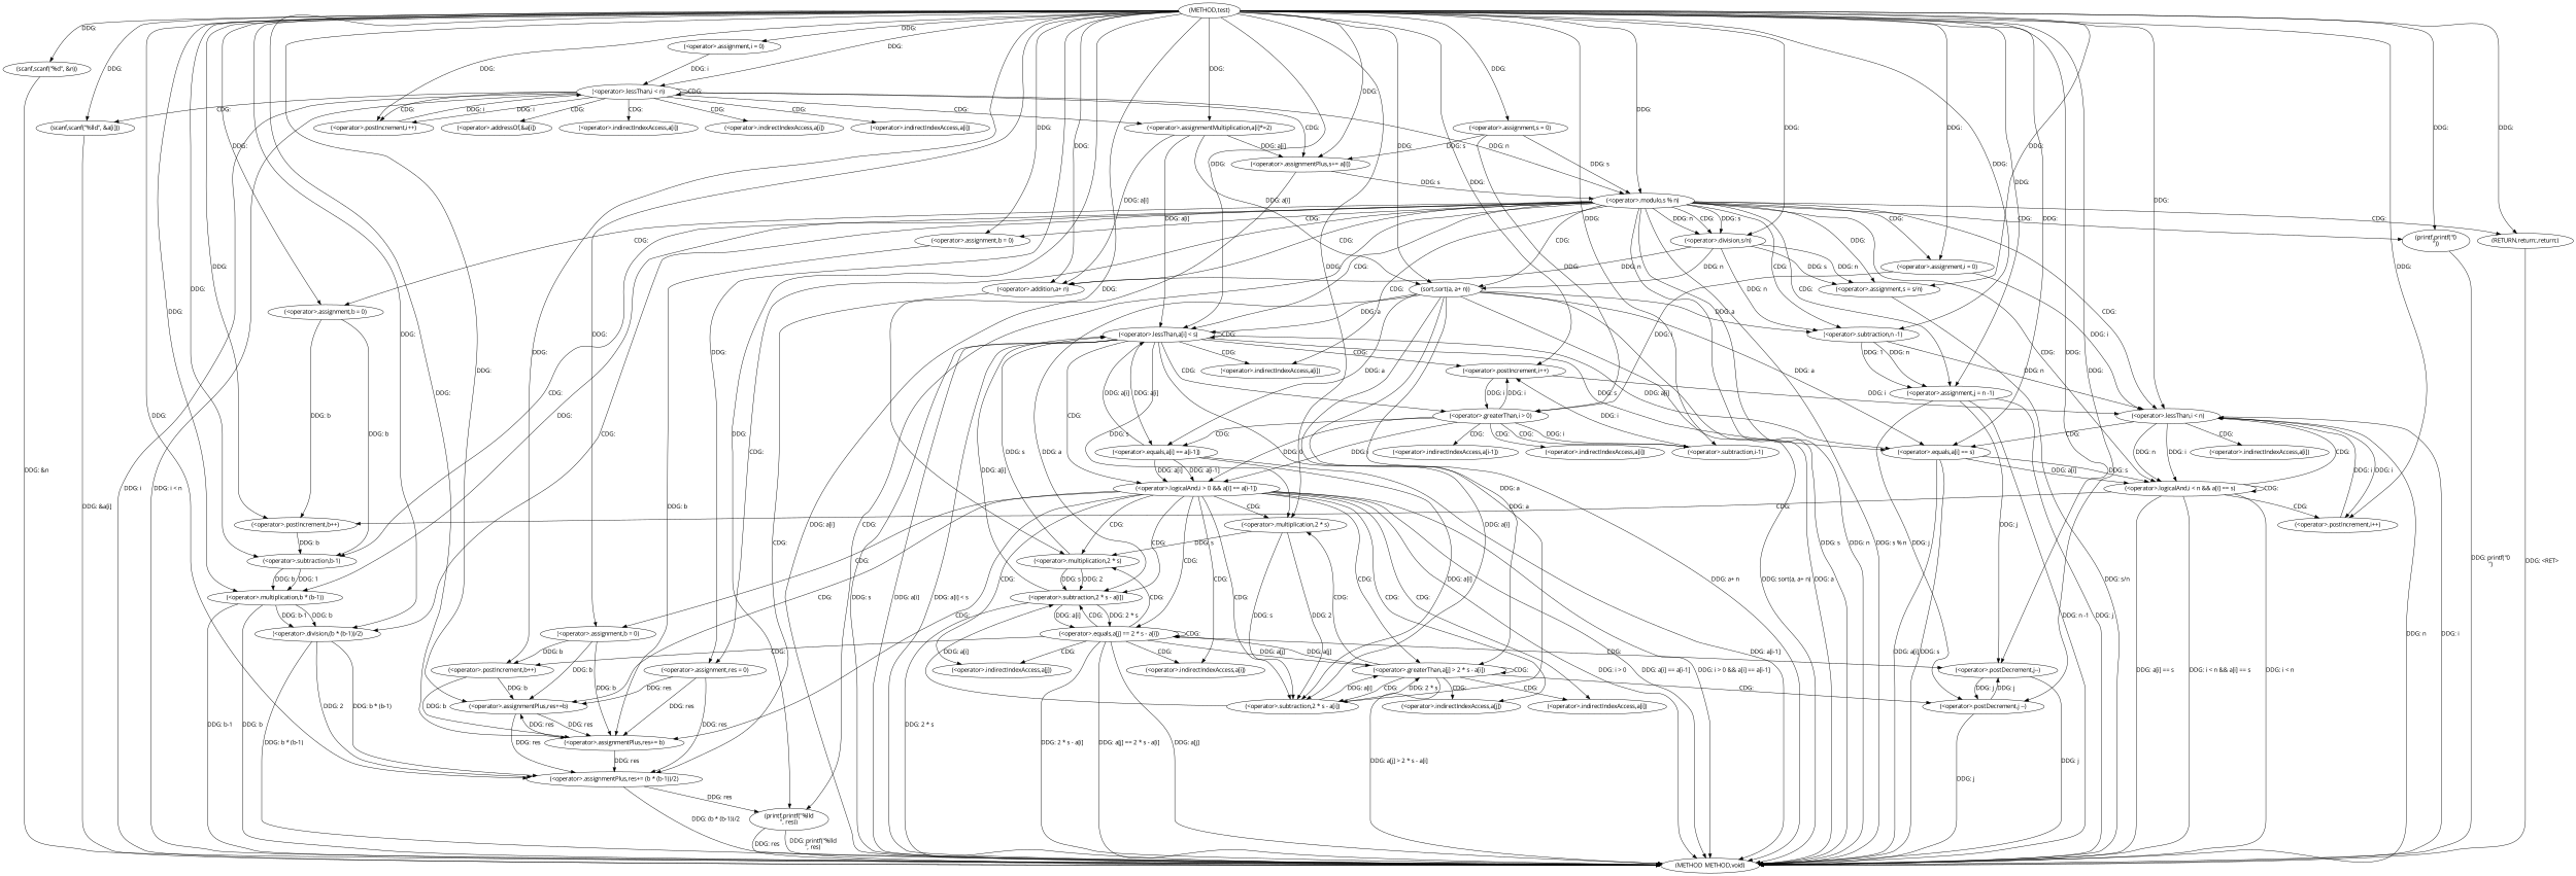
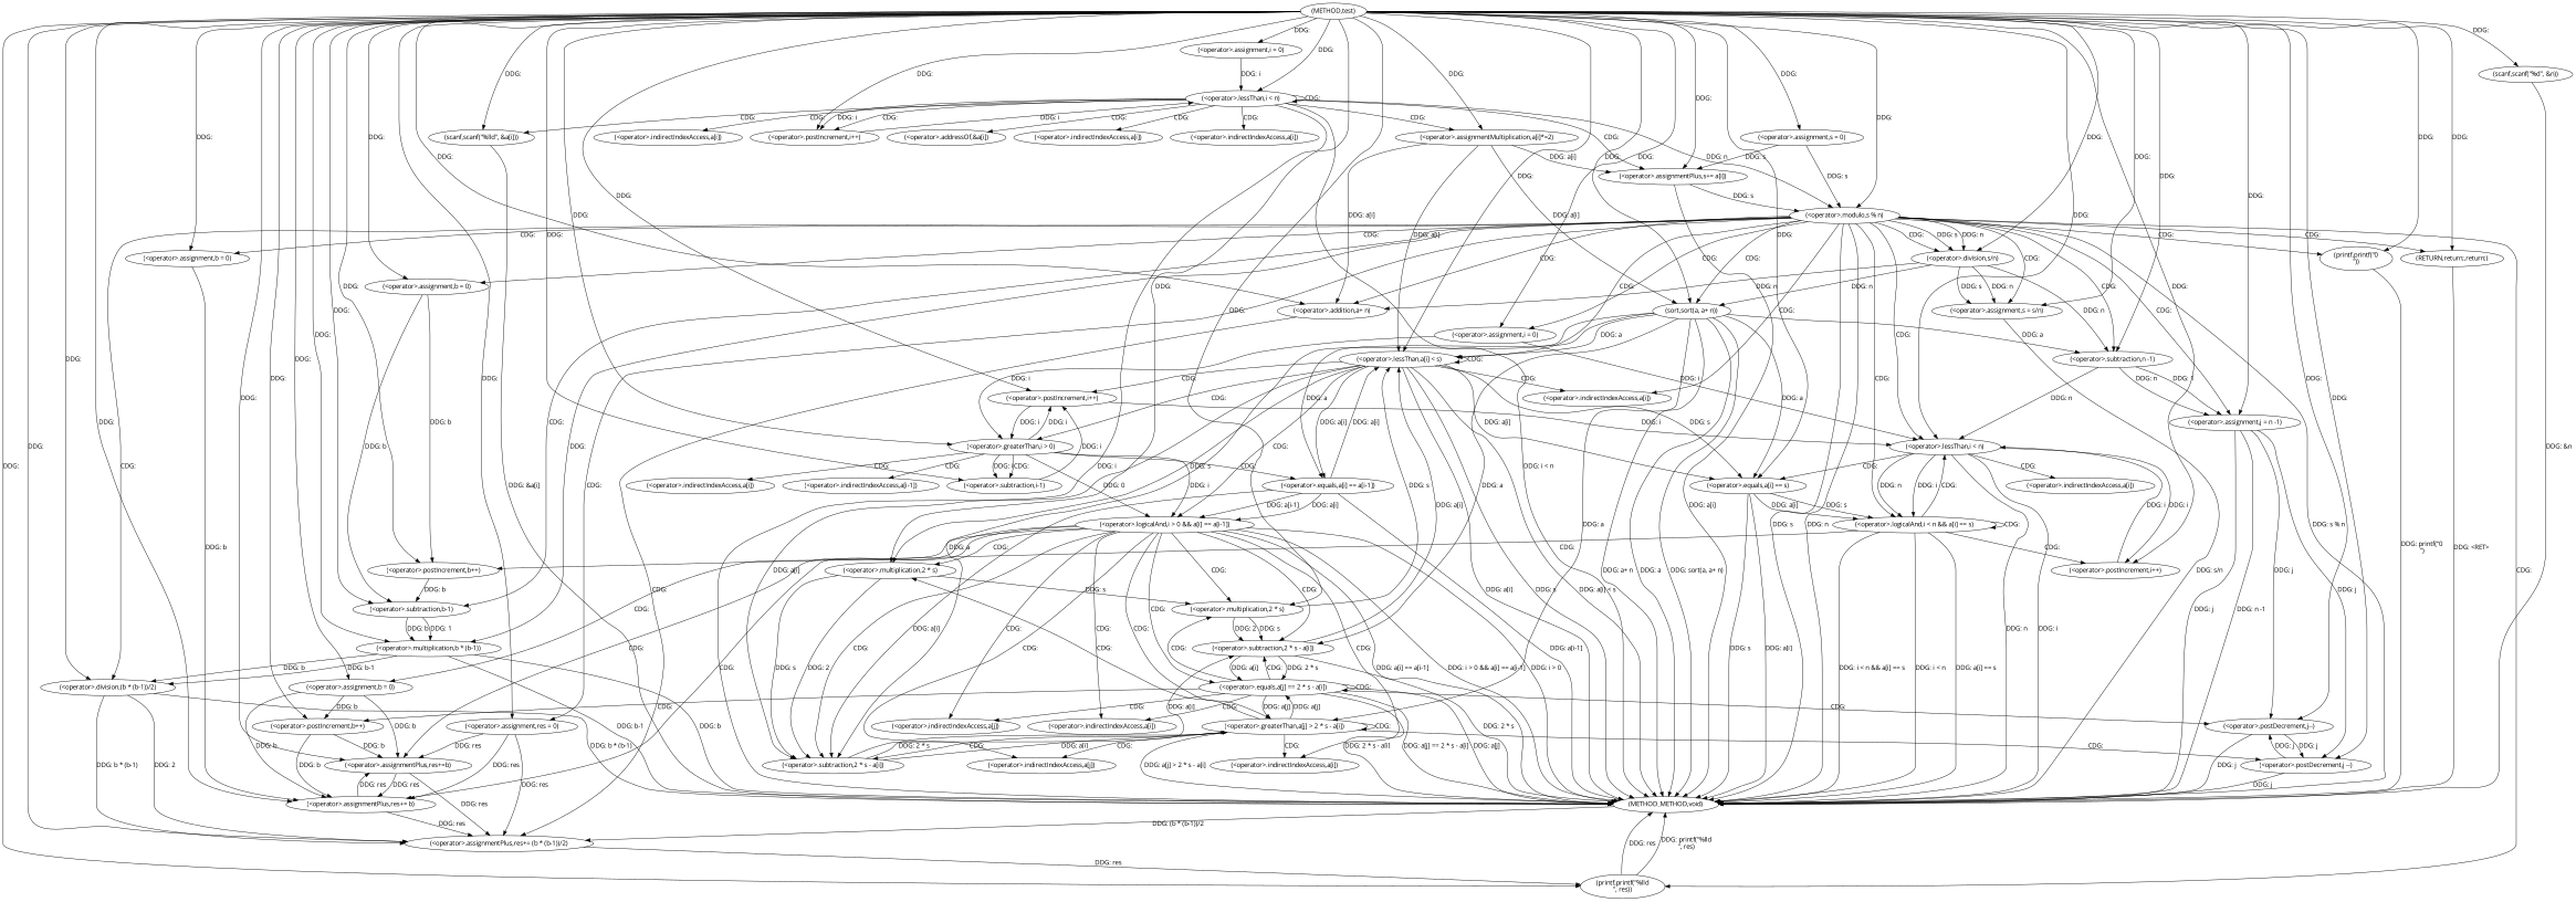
  digraph {
    fontname="Open Sans"
    node [fontname="Open Sans"]
    edge [fontname="Open Sans"]
    n1 [label="(METHOD,test)"]
    n2 [label="(scanf,scanf(\"%d\", &n))"]
    n3 [label="(<operator>.assignment,s = 0)"]
    n4 [label="(<operator>.assignment,s = s/n)"]
    n5 [label="(sort,sort(a, a+ n))"]
    n6 [label="(<operator>.assignment,b = 0)"]
    n7 [label="(<operator>.assignment,res = 0)"]
    n8 [label="(<operator>.assignment,j = n -1)"]
    n9 [label="(<operator>.assignment,b = 0)"]
    n10 [label="(<operator>.assignmentPlus,res+= (b * (b-1))/2)"]
    n11 [label="(printf,printf(\"%lld\n\", res))"]
    n12 [label="(<operator>.assignment,i = 0)"]
    n13 [label="(<operator>.lessThan,i < n)"]
    n14 [label="(<operator>.postIncrement,i++)"]
    n15 [label="(<operator>.modulo,s % n)"]
    n16 [label="(<operator>.assignment,i = 0)"]
    n17 [label="(<operator>.lessThan,a[i] < s)"]
    n18 [label="(<operator>.postIncrement,i++)"]
    n19 [label="(scanf,scanf(\"%lld\", &a[i]))"]
    n20 [label="(<operator>.assignmentMultiplication,a[i]*=2)"]
    n21 [label="(<operator>.assignmentPlus,s+= a[i])"]
    n22 [label="(printf,printf(\"0\n\"))"]
    n23 [label="(RETURN,return;,return;)"]
    n24 [label="(<operator>.division,s/n)"]
    n25 [label="(<operator>.addition,a+ n)"]
    n26 [label="(<operator>.subtraction,n -1)"]
    n27 [label="(<operator>.assignment,b = 0)"]
    n28 [label="(<operator>.assignmentPlus,res+=b)"]
    n29 [label="(<operator>.postIncrement,i++)"]
    n30 [label="(<operator>.postIncrement,b++)"]
    n31 [label="(<operator>.division,(b * (b-1))/2)"]
    n32 [label="(<operator>.postDecrement,j --)"]
    n33 [label="(<operator>.lessThan,i < n)"]
    n34 [label="(<operator>.equals,a[i] == s)"]
    n35 [label="(<operator>.multiplication,b * (b-1))"]
    n36 [label="(<operator>.assignmentPlus,res+= b)"]
    n37 [label="(<operator>.postDecrement,j--)"]
    n38 [label="(<operator>.postIncrement,b++)"]
    n39 [label="(<operator>.subtraction,b-1)"]
    n40 [label="(<operator>.greaterThan,i > 0)"]
    n41 [label="(<operator>.multiplication,2 * s)"]
    n42 [label="(<operator>.multiplication,2 * s)"]
    n43 [label="(<operator>.subtraction,i-1)"]
    n44 [label="(METHOD_METHOD,void)"]
    n45 [label="(<operator>.greaterThan,a[j] > 2 * s - a[i])"]
    n46 [label="(<operator>.equals,a[i] == a[i-1])"]
    n47 [label="(<operator>.subtraction,2 * s - a[i])"]
    n48 [label="(<operator>.subtraction,2 * s - a[i])"]
    n49 [label="(<operator>.addressOf,&a[i])"]
    n50 [label="(<operator>.indirectIndexAccess,a[i])"]
    n51 [label="(<operator>.indirectIndexAccess,a[i])"]
    n52 [label="(<operator>.indirectIndexAccess,a[i])"]
    n53 [label="(<operator>.logicalAnd,i < n && a[i] == s)"]
    n54 [label="(<operator>.indirectIndexAccess,a[i])"]
    n55 [label="(<operator>.logicalAnd,i > 0 && a[i] == a[i-1])"]
    n56 [label="(<operator>.indirectIndexAccess,a[i])"]
    n57 [label="(<operator>.indirectIndexAccess,a[i])"]
    n58 [label="(<operator>.indirectIndexAccess,a[i-1])"]
    n59 [label="(<operator>.equals,a[j] == 2 * s - a[i])"]
    n60 [label="(<operator>.indirectIndexAccess,a[j])"]
    n61 [label="(<operator>.indirectIndexAccess,a[i])"]
    n62 [label="(<operator>.indirectIndexAccess,a[j])"]
    n63 [label="(<operator>.indirectIndexAccess,a[i])"]
    n1 -> n2 [label="DDG: "]
    n1 -> n3 [label="DDG: "]
    n1 -> n4 [label="DDG: "]
    n1 -> n5 [label="DDG: "]
    n1 -> n6 [label="DDG: "]
    n1 -> n7 [label="DDG: "]
    n1 -> n8 [label="DDG: "]
    n1 -> n9 [label="DDG: "]
    n1 -> n10 [label="DDG: "]
    n1 -> n11 [label="DDG: "]
    n1 -> n12 [label="DDG: "]
    n1 -> n13 [label="DDG: "]
    n1 -> n14 [label="DDG: "]
    n1 -> n15 [label="DDG: "]
    n1 -> n16 [label="DDG: "]
    n1 -> n17 [label="DDG: "]
    n1 -> n18 [label="DDG: "]
    n1 -> n19 [label="DDG: "]
    n1 -> n20 [label="DDG: "]
    n1 -> n21 [label="DDG: "]
    n1 -> n22 [label="DDG: "]
    n1 -> n23 [label="DDG: "]
    n1 -> n24 [label="DDG: "]
    n1 -> n25 [label="DDG: "]
    n1 -> n26 [label="DDG: "]
    n1 -> n27 [label="DDG: "]
    n1 -> n28 [label="DDG: "]
    n1 -> n29 [label="DDG: "]
    n1 -> n30 [label="DDG: "]
    n1 -> n31 [label="DDG: "]
    n1 -> n32 [label="DDG: "]
    n1 -> n33 [label="DDG: "]
    n1 -> n34 [label="DDG: "]
    n1 -> n35 [label="DDG: "]
    n1 -> n36 [label="DDG: "]
    n1 -> n37 [label="DDG: "]
    n1 -> n38 [label="DDG: "]
    n1 -> n39 [label="DDG: "]
-   n3 -> n40 [label="DDG: "]
+   n1 -> n40 [label="DDG: "]
    n1 -> n41 [label="DDG: "]
    n1 -> n42 [label="DDG: "]
    n1 -> n43 [label="DDG: "]
    n2 -> n44 [label="DDG: &n"]
    n3 -> n15 [label="DDG: s"]
    n3 -> n21 [label="DDG: s"]
    n4 -> n44 [label="DDG: s/n"]
    n5 -> n17 [label="DDG: a"]
    n5 -> n26 [label="DDG: a"]
    n5 -> n34 [label="DDG: a"]
    n5 -> n44 [label="DDG: a"]
    n5 -> n44 [label="DDG: a+ n"]
    n5 -> n44 [label="DDG: sort(a, a+ n)"]
    n5 -> n45 [label="DDG: a"]
    n5 -> n46 [label="DDG: a"]
    n5 -> n47 [label="DDG: a"]
    n5 -> n48 [label="DDG: a"]
    n6 -> n36 [label="DDG: b"]
    n7 -> n10 [label="DDG: res"]
    n7 -> n28 [label="DDG: res"]
    n7 -> n36 [label="DDG: res"]
    n8 -> n32 [label="DDG: j"]
    n8 -> n37 [label="DDG: j"]
    n8 -> n44 [label="DDG: j"]
    n8 -> n44 [label="DDG: n -1"]
    n9 -> n30 [label="DDG: b"]
    n9 -> n39 [label="DDG: b"]
    n10 -> n11 [label="DDG: res"]
-   n10 -> n44 [label="DDG: (b * (b-1))/2"]
+   n44 -> n10 [label="DDG: (b * (b-1))/2"]
    n11 -> n44 [label="DDG: res"]
    n11 -> n44 [label="DDG: printf(\"%lld\n\", res)"]
    n12 -> n13 [label="DDG: i"]
    n13 -> n13 [label="CDG: "]
    n13 -> n14 [label="DDG: i"]
    n13 -> n14 [label="CDG: "]
    n13 -> n15 [label="DDG: n"]
    n13 -> n19 [label="CDG: "]
    n13 -> n20 [label="CDG: "]
    n13 -> n21 [label="CDG: "]
    n13 -> n44 [label="DDG: i"]
    n13 -> n44 [label="DDG: i < n"]
    n13 -> n49 [label="CDG: "]
    n13 -> n50 [label="CDG: "]
    n13 -> n51 [label="CDG: "]
    n13 -> n52 [label="CDG: "]
    n14 -> n13 [label="DDG: i"]
-   n15 -> n4 [label="DDG: "]
+   n15 -> n4 [label="CDG: "]
    n15 -> n5 [label="CDG: "]
    n15 -> n6 [label="CDG: "]
    n15 -> n7 [label="CDG: "]
    n15 -> n8 [label="CDG: "]
    n15 -> n9 [label="CDG: "]
    n15 -> n11 [label="CDG: "]
    n15 -> n16 [label="CDG: "]
    n15 -> n17 [label="CDG: "]
    n15 -> n22 [label="CDG: "]
    n15 -> n23 [label="CDG: "]
    n15 -> n24 [label="DDG: s"]
    n15 -> n24 [label="DDG: n"]
    n15 -> n24 [label="CDG: "]
    n15 -> n25 [label="CDG: "]
    n15 -> n26 [label="CDG: "]
    n15 -> n31 [label="CDG: "]
    n15 -> n33 [label="CDG: "]
    n15 -> n35 [label="DDG: "]
    n15 -> n39 [label="CDG: "]
    n15 -> n44 [label="DDG: s"]
    n15 -> n44 [label="DDG: n"]
    n15 -> n44 [label="DDG: s % n"]
    n15 -> n53 [label="CDG: "]
    n15 -> n54 [label="CDG: "]
    n16 -> n33 [label="DDG: i"]
    n16 -> n40 [label="DDG: i"]
    n17 -> n17 [label="CDG: "]
    n17 -> n18 [label="CDG: "]
    n17 -> n34 [label="DDG: a[i]"]
    n17 -> n34 [label="DDG: s"]
    n17 -> n40 [label="CDG: "]
    n17 -> n41 [label="DDG: s"]
    n17 -> n44 [label="DDG: a[i]"]
    n17 -> n44 [label="DDG: s"]
    n17 -> n44 [label="DDG: a[i] < s"]
    n17 -> n46 [label="DDG: a[i]"]
    n17 -> n47 [label="DDG: a[i]"]
    n17 -> n54 [label="CDG: "]
    n17 -> n55 [label="CDG: "]
    n18 -> n33 [label="DDG: i"]
    n18 -> n40 [label="DDG: i"]
    n19 -> n44 [label="DDG: &a[i]"]
    n20 -> n5 [label="DDG: a[i]"]
    n20 -> n17 [label="DDG: a[i]"]
    n20 -> n21 [label="DDG: a[i]"]
    n20 -> n25 [label="DDG: a[i]"]
    n21 -> n15 [label="DDG: s"]
    n21 -> n44 [label="DDG: a[i]"]
    n22 -> n44 [label="DDG: printf(\"0\n\")"]
    n23 -> n44 [label="DDG: <RET>"]
    n24 -> n4 [label="DDG: n"]
    n24 -> n4 [label="DDG: s"]
    n24 -> n5 [label="DDG: n"]
    n24 -> n25 [label="DDG: n"]
    n24 -> n26 [label="DDG: n"]
    n25 -> n10 [label="CDG: "]
    n26 -> n8 [label="DDG: 1"]
    n26 -> n8 [label="DDG: n"]
    n26 -> n33 [label="DDG: n"]
    n27 -> n28 [label="DDG: b"]
    n27 -> n36 [label="DDG: b"]
    n27 -> n38 [label="DDG: b"]
    n28 -> n10 [label="DDG: res"]
    n28 -> n36 [label="DDG: res"]
    n29 -> n33 [label="DDG: i"]
    n30 -> n39 [label="DDG: b"]
    n31 -> n10 [label="DDG: b * (b-1)"]
    n31 -> n10 [label="DDG: 2"]
    n31 -> n44 [label="DDG: b * (b-1)"]
    n32 -> n37 [label="DDG: j"]
    n32 -> n44 [label="DDG: j"]
    n33 -> n29 [label="DDG: i"]
    n33 -> n34 [label="CDG: "]
    n33 -> n44 [label="DDG: i"]
    n33 -> n44 [label="DDG: n"]
    n33 -> n53 [label="DDG: n"]
    n33 -> n53 [label="DDG: i"]
    n33 -> n56 [label="CDG: "]
    n34 -> n44 [label="DDG: a[i]"]
    n34 -> n44 [label="DDG: s"]
    n34 -> n53 [label="DDG: s"]
    n34 -> n53 [label="DDG: a[i]"]
    n35 -> n31 [label="DDG: b-1"]
    n35 -> n31 [label="DDG: b"]
    n35 -> n44 [label="DDG: b"]
    n35 -> n44 [label="DDG: b-1"]
    n36 -> n10 [label="DDG: res"]
    n36 -> n28 [label="DDG: res"]
    n37 -> n32 [label="DDG: j"]
    n37 -> n44 [label="DDG: j"]
    n38 -> n28 [label="DDG: b"]
    n38 -> n36 [label="DDG: b"]
    n39 -> n35 [label="DDG: b"]
    n39 -> n35 [label="DDG: 1"]
    n40 -> n18 [label="DDG: i"]
    n40 -> n43 [label="DDG: i"]
    n40 -> n43 [label="CDG: "]
    n40 -> n46 [label="CDG: "]
    n40 -> n55 [label="DDG: 0"]
    n40 -> n55 [label="DDG: i"]
    n40 -> n57 [label="CDG: "]
    n40 -> n58 [label="CDG: "]
    n41 -> n42 [label="DDG: s"]
    n41 -> n47 [label="DDG: s"]
    n41 -> n47 [label="DDG: 2"]
    n42 -> n17 [label="DDG: s"]
    n42 -> n48 [label="DDG: 2"]
    n42 -> n48 [label="DDG: s"]
    n43 -> n18 [label="DDG: i"]
    n45 -> n32 [label="CDG: "]
    n45 -> n41 [label="CDG: "]
    n45 -> n44 [label="DDG: a[j] > 2 * s - a[i]"]
    n45 -> n45 [label="CDG: "]
    n45 -> n47 [label="CDG: "]
    n45 -> n59 [label="DDG: a[j]"]
    n45 -> n60 [label="CDG: "]
    n45 -> n61 [label="CDG: "]
    n46 -> n17 [label="DDG: a[i]"]
    n46 -> n44 [label="DDG: a[i-1]"]
    n46 -> n47 [label="DDG: a[i]"]
    n46 -> n55 [label="DDG: a[i-1]"]
    n46 -> n55 [label="DDG: a[i]"]
    n47 -> n45 [label="DDG: a[i]"]
    n47 -> n45 [label="DDG: 2 * s"]
    n47 -> n48 [label="DDG: a[i]"]
    n48 -> n17 [label="DDG: a[i]"]
    n48 -> n44 [label="DDG: 2 * s"]
    n48 -> n59 [label="DDG: 2 * s"]
    n48 -> n59 [label="DDG: a[i]"]
    n53 -> n29 [label="CDG: "]
    n53 -> n30 [label="CDG: "]
    n53 -> n33 [label="CDG: "]
    n53 -> n44 [label="DDG: i < n"]
    n53 -> n44 [label="DDG: a[i] == s"]
    n53 -> n44 [label="DDG: i < n && a[i] == s"]
    n53 -> n53 [label="CDG: "]
    n55 -> n27 [label="CDG: "]
    n55 -> n28 [label="CDG: "]
    n55 -> n36 [label="CDG: "]
    n55 -> n41 [label="CDG: "]
    n55 -> n42 [label="CDG: "]
    n55 -> n44 [label="DDG: i > 0"]
    n55 -> n44 [label="DDG: a[i] == a[i-1]"]
    n55 -> n44 [label="DDG: i > 0 && a[i] == a[i-1]"]
    n55 -> n45 [label="CDG: "]
    n55 -> n47 [label="CDG: "]
    n55 -> n48 [label="CDG: "]
    n55 -> n59 [label="CDG: "]
    n55 -> n60 [label="CDG: "]
    n55 -> n61 [label="CDG: "]
    n55 -> n62 [label="CDG: "]
    n55 -> n63 [label="CDG: "]
    n59 -> n37 [label="CDG: "]
    n59 -> n38 [label="CDG: "]
    n59 -> n42 [label="CDG: "]
    n59 -> n44 [label="DDG: a[j]"]
    n59 -> n44 [label="DDG: 2 * s - a[i]"]
    n59 -> n44 [label="DDG: a[j] == 2 * s - a[i]"]
    n59 -> n45 [label="DDG: a[j]"]
    n59 -> n48 [label="CDG: "]
    n59 -> n59 [label="CDG: "]
    n59 -> n62 [label="CDG: "]
    n59 -> n63 [label="CDG: "]
  }
